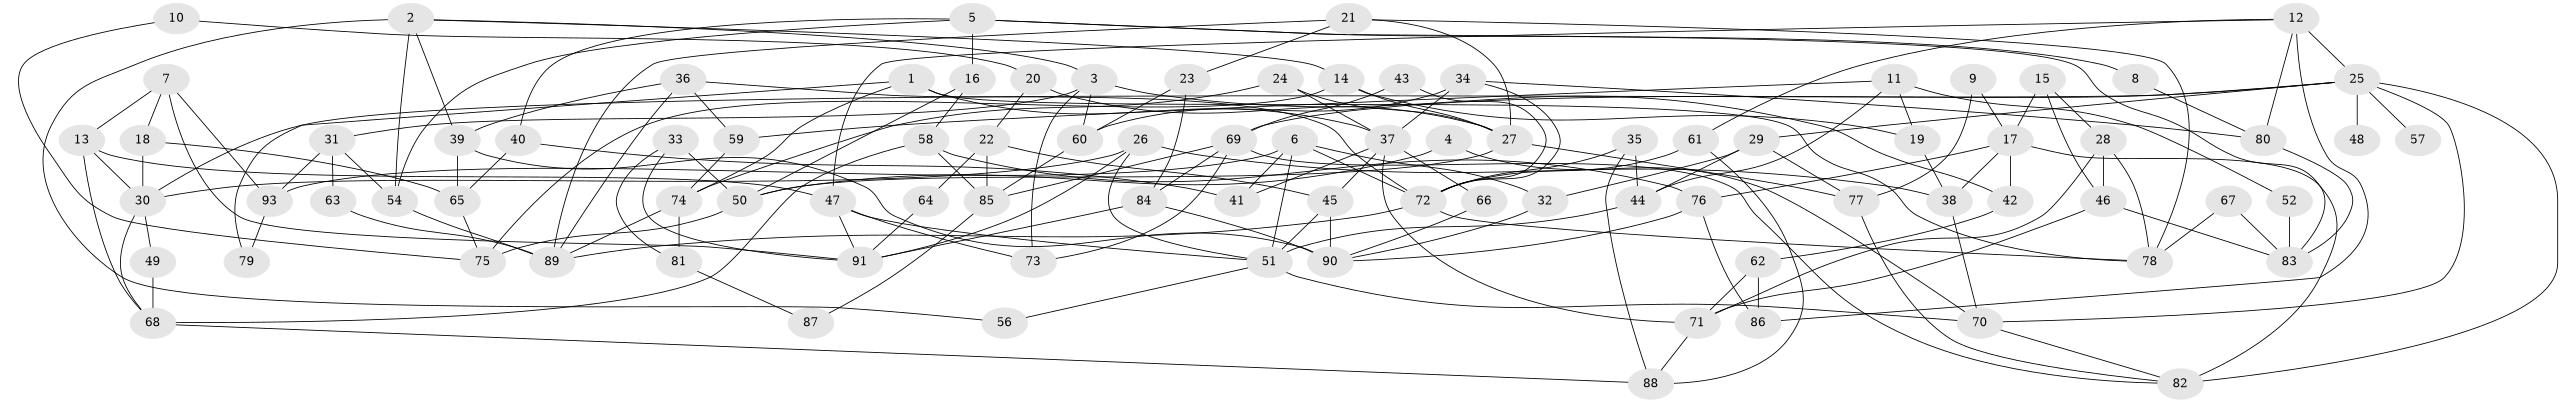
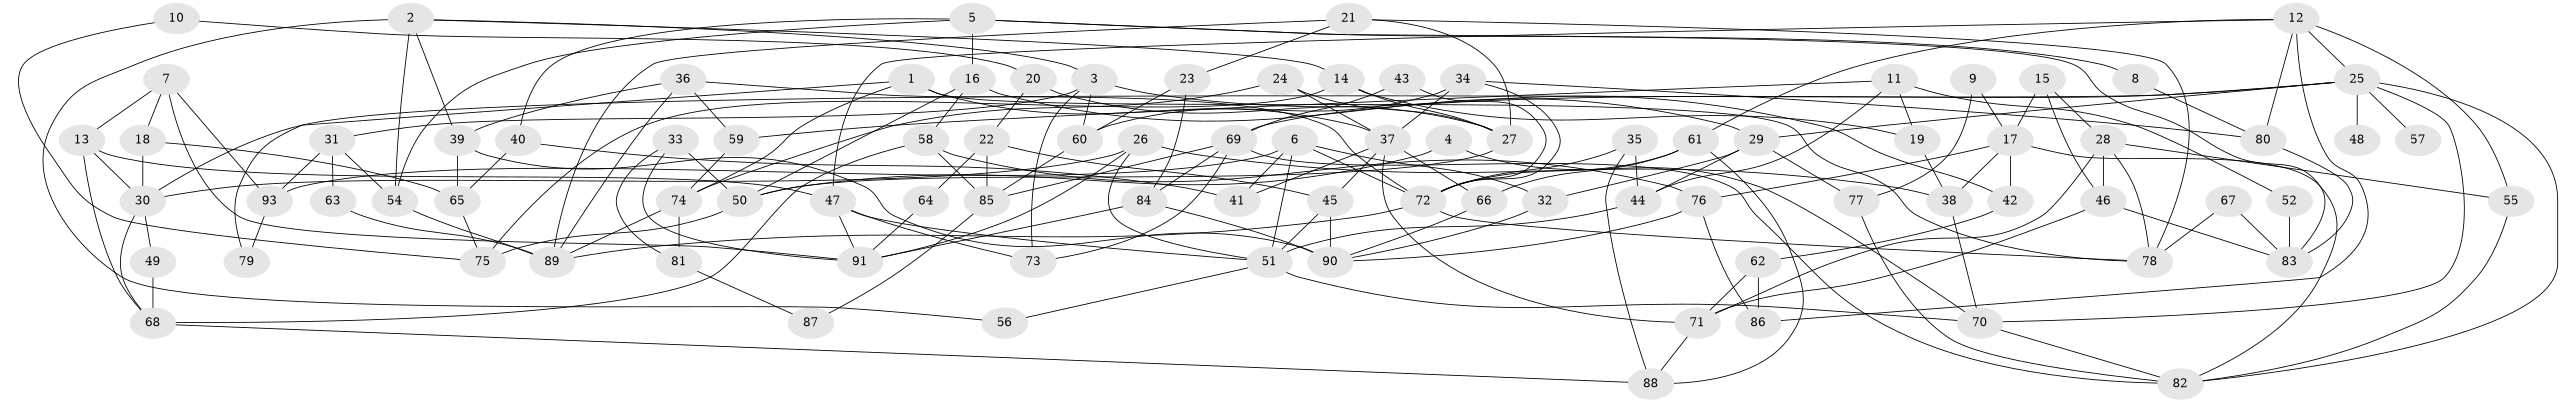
  graph {
    node [color=gray90 style=filled]
    1
    37
    74
    78
    79
    41
    45
    71
    66
    89
    81
    2
    3
    14
    39
    54
    56
    31
    42
    60
    73
    75
    19
    27
    65
    90
    n27 [label=93]
    63
    62
    85
    4
    50
    70
    82
    5
    8
    16
    40
    83
    80
    29
    58
    6
    32
    51
    72
    7
    13
    18
    91
    47
    30
    68
    9
    17
    77
    38
    76
    10
    20
    22
    11
    44
    52
    59
    12
    25
+   55
    61
    86
    48
    57
    69
    88
    49
    15
    28
    46
    64
    21
    23
    84
    87
    24
    26
    33
    34
    35
    36
    43
    67
    1 -- 37
    1 -- 74
    1 -- 78
    1 -- 79
    37 -- 41
    37 -- 45
    37 -- 71
    37 -- 66
    74 -- 89
    74 -- 81
    45 -- 90
    45 -- 51
    71 -- 88
    66 -- 90
    81 -- 87
    2 -- 3
    2 -- 14
    2 -- 39
    2 -- 54
    2 -- 56
    3 -- 31
    3 -- 42
    3 -- 60
    3 -- 73
    14 -- 75
    14 -- 19
    14 -- 27
    39 -- 65
    39 -- 90
    54 -- 89
    31 -- 54
    31 -- n27
    31 -- 63
    42 -- 62
    60 -- 85
    19 -- 38
    27 -- 50
-   27 -- 77
    65 -- 75
    n27 -- 79
    63 -- 89
    62 -- 71
    62 -- 86
    85 -- 87
    4 -- 50
    4 -- 70
    50 -- 75
    70 -- 82
    5 -- 54
    5 -- 8
    5 -- 16
    5 -- 40
    5 -- 83
    8 -- 80
    16 -- 50
+   16 -- 29
    16 -- 58
    40 -- 41
    40 -- 65
    80 -- 83
    29 -- 32
    29 -- 77
    29 -- 44
    58 -- 85
    58 -- 68
    58 -- 76
    6 -- 41
    6 -- n27
    6 -- 32
    6 -- 51
    6 -- 72
    32 -- 90
    51 -- 56
    51 -- 70
    72 -- 78
    72 -- 89
    7 -- n27
    7 -- 13
    7 -- 18
    7 -- 91
    13 -- 47
    13 -- 30
    13 -- 68
    18 -- 65
    18 -- 30
    47 -- 73
    47 -- 51
    47 -- 91
    30 -- 68
    30 -- 49
    68 -- 88
    9 -- 17
    9 -- 77
    17 -- 42
    17 -- 82
    17 -- 38
    17 -- 76
    77 -- 82
    38 -- 70
    76 -- 90
    76 -- 86
    10 -- 75
    10 -- 20
    20 -- 27
    20 -- 22
    22 -- 45
    22 -- 85
    22 -- 64
    11 -- 19
    11 -- 44
    11 -- 52
    11 -- 59
    44 -- 51
    52 -- 83
    59 -- 74
    12 -- 80
    12 -- 47
    12 -- 25
+   12 -- 55
    12 -- 61
    12 -- 86
    25 -- 70
    25 -- 82
    25 -- 29
    25 -- 30
    25 -- 48
    25 -- 57
    25 -- 69
+   55 -- 82
+   61 -- 66
    61 -- 72
    61 -- 88
    69 -- 73
    69 -- 85
    69 -- 82
    69 -- 84
    49 -- 68
    15 -- 17
    15 -- 28
    15 -- 46
    28 -- 78
    28 -- 71
+   28 -- 55
    28 -- 46
    46 -- 71
    46 -- 83
    64 -- 91
    21 -- 78
    21 -- 89
    21 -- 27
    21 -- 23
    23 -- 60
    23 -- 84
    84 -- 90
    84 -- 91
    24 -- 37
    24 -- 74
    24 -- 27
    26 -- 51
    26 -- 91
    26 -- 30
    26 -- 38
    33 -- 81
    33 -- 50
    33 -- 91
    34 -- 37
    34 -- 60
    34 -- 80
    34 -- 72
    35 -- 72
    35 -- 44
    35 -- 88
    36 -- 89
    36 -- 39
    36 -- 72
    36 -- 59
    43 -- 72
    43 -- 69
    67 -- 78
    67 -- 83
  }
